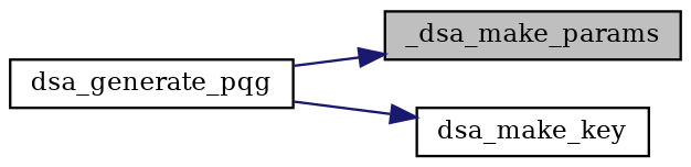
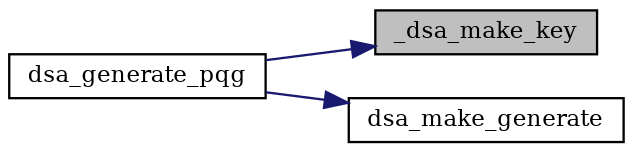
  digraph {
    fontname="DejaVu Serif"
    rankdir=RL
    node [color=black fillcolor=white fontname="DejaVu Serif" fontsize=10 shape=record style=filled]
    edge [color=midnightblue dir=back fontname="DejaVu Serif" fontsize=10 labelfontname=Helvetica labelfontsize=10 style=solid]
-   n1 [fillcolor=grey75 fontcolor=black height=0.2 label=_dsa_make_params width=0.4]
+   n1 [fillcolor=grey75 fontcolor=black height=0.2 label=_dsa_make_key width=0.4]
    n2 [height=0.2 label=dsa_generate_pqg width=0.4]
-   n3 [height=0.2 label=dsa_make_key width=0.4]
+   n3 [height=0.2 label=dsa_make_generate width=0.4]
    n1 -> n2
    n3 -> n2
  }
